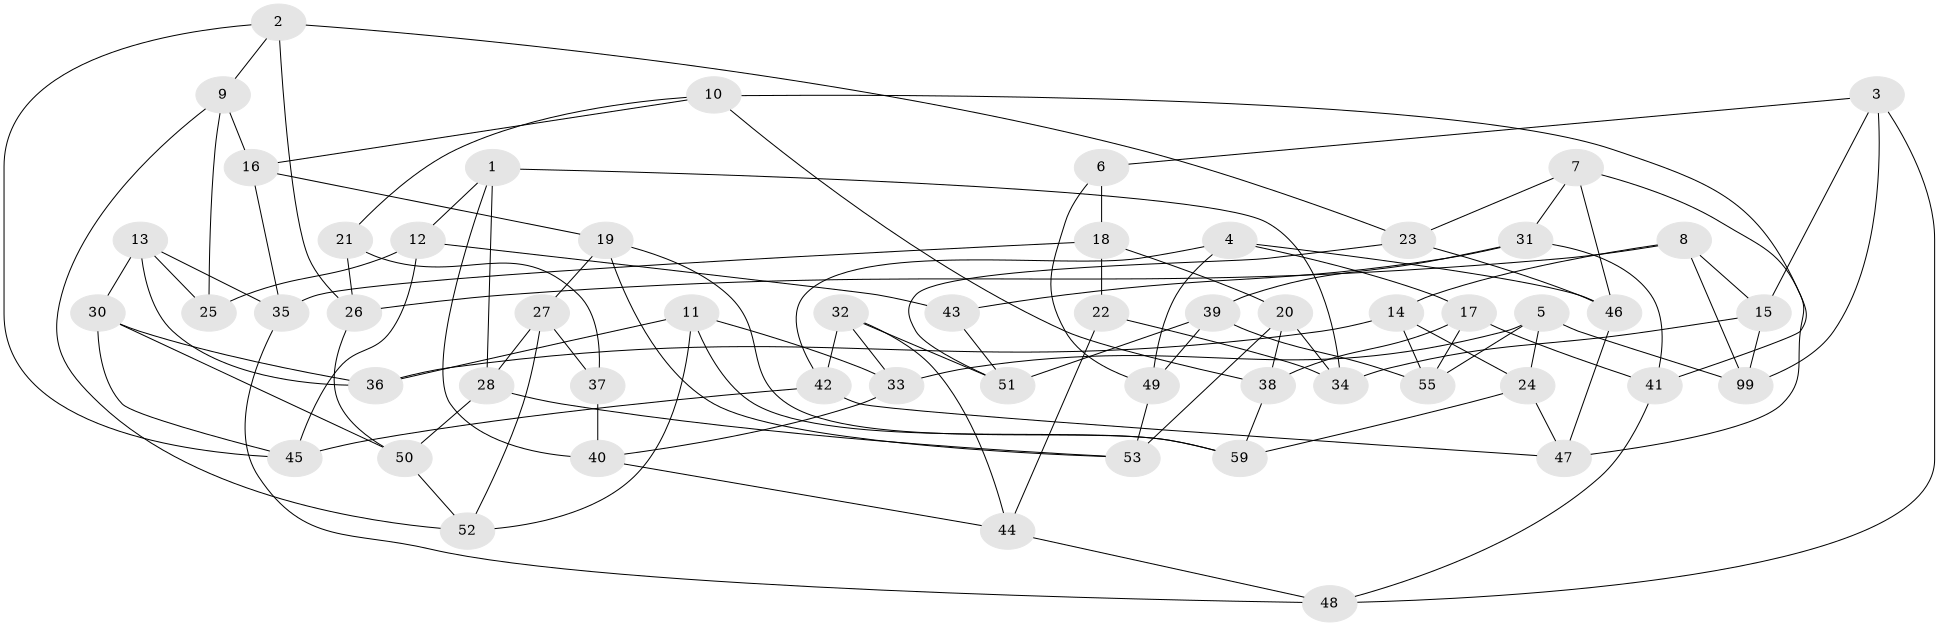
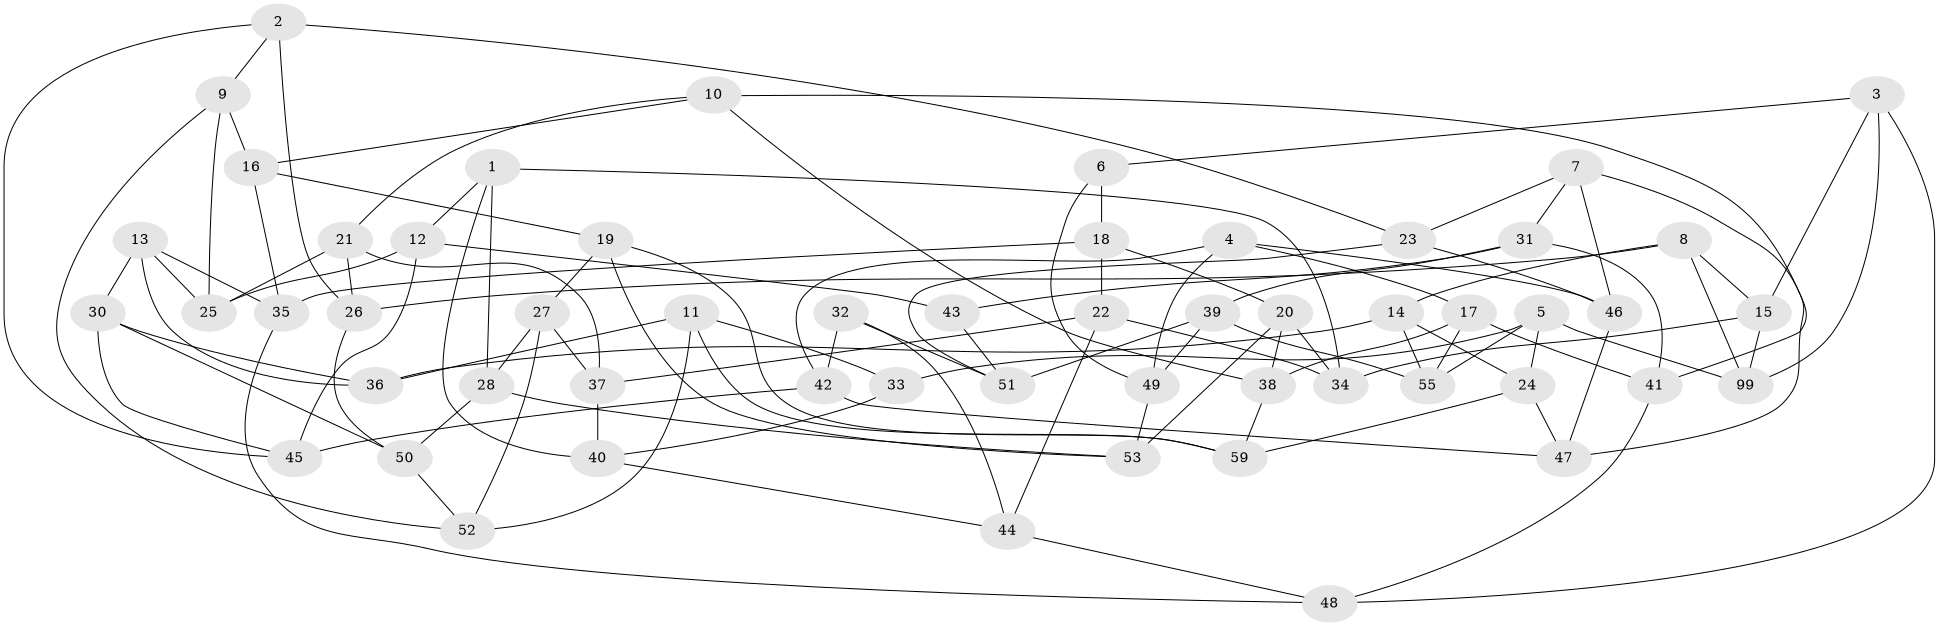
  graph {
    node [color=gray90 style=filled]
    1
    12
    28
    34
    40
    45
    43
    25
    53
    50
    44
    2
    9
    23
    26
    16
    52
    46
    51
    3
    6
    15
    n23 [label=99]
    48
    49
    18
    4
    17
    42
    55
    38
    41
    47
    5
    24
    33
    n37 [label=59]
    35
    20
    22
    7
    31
    39
    8
    14
    36
    19
    10
    21
    37
    11
    13
    30
    27
    32
    1 -- 12
    1 -- 28
    1 -- 34
    1 -- 40
    12 -- 45
    12 -- 43
    12 -- 25
    28 -- 53
    28 -- 50
    40 -- 44
    43 -- 51
    50 -- 52
    44 -- 48
    2 -- 45
    2 -- 9
    2 -- 23
    2 -- 26
    9 -- 25
    9 -- 16
    9 -- 52
    23 -- 46
    23 -- 51
    26 -- 50
    16 -- 35
    16 -- 19
    46 -- 47
    3 -- 6
    3 -- 15
    3 -- n23
    3 -- 48
    6 -- 49
    6 -- 18
    15 -- 34
    15 -- n23
    49 -- 53
    18 -- 35
    18 -- 20
    18 -- 22
    4 -- 46
    4 -- 49
    4 -- 17
    4 -- 42
    17 -- 55
    17 -- 38
    17 -- 41
    42 -- 45
    42 -- 47
    38 -- n37
    41 -- 48
    5 -- n23
    5 -- 55
    5 -- 24
    5 -- 33
    24 -- 47
    24 -- n37
    33 -- 40
    35 -- 48
    20 -- 34
    20 -- 53
    20 -- 38
    22 -- 34
    22 -- 44
+   22 -- 37
    7 -- 23
    7 -- 46
    7 -- 47
    7 -- 31
    31 -- 43
    31 -- 41
    31 -- 39
    39 -- 51
    39 -- 49
    39 -- 55
    8 -- 26
    8 -- 15
    8 -- n23
    8 -- 14
    14 -- 55
    14 -- 24
    14 -- 36
    19 -- 53
    19 -- n37
    19 -- 27
    10 -- 16
    10 -- 38
    10 -- 41
    10 -- 21
+   21 -- 25
    21 -- 26
    21 -- 37
    37 -- 40
    11 -- 52
    11 -- 33
    11 -- n37
    11 -- 36
    13 -- 25
    13 -- 35
    13 -- 36
    13 -- 30
    30 -- 45
    30 -- 50
    30 -- 36
    27 -- 28
    27 -- 52
    27 -- 37
    32 -- 44
    32 -- 51
    32 -- 42
-   32 -- 33
  }
